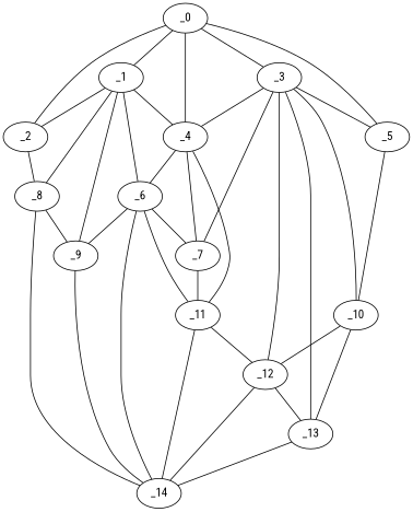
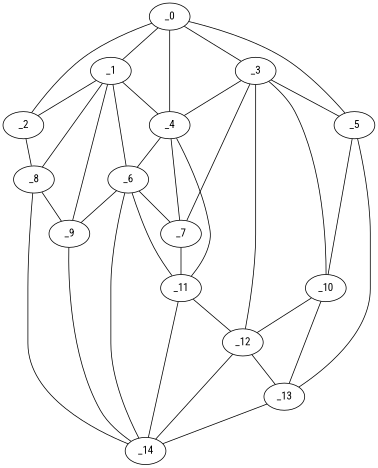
  graph {
    fontname="Roboto Condensed"
    node [fontname="Roboto Condensed" x=77 y=32]
    edge [fontname="Roboto Condensed" valence=2]
    _0 [x=39 y=41]
    _1 [x=45]
    _2 [x=48 y=8]
    _3 [x=62 y=88]
    _4 [x=67 y=66]
    _5 [x=73 y=116]
    _6 [y=61]
    _8 [x=78 y=7]
    _9 [x=82]
    _7 [y=73]
    _10 [x=82 y=99]
    _12 [x=84 y=86]
    _11 [x=83 y=80]
    _13 [x=86 y=119]
    _14 [x=90 y=40]
    _0 -- _1 [valence=1]
    _0 -- _2 [valence=1]
    _0 -- _3
    _0 -- _4
    _0 -- _5 [valence=1]
    _1 -- _2
    _1 -- _4
    _1 -- _6 [valence=1]
    _1 -- _8
    _1 -- _9
    _2 -- _8 [valence=1]
    _3 -- _4
    _3 -- _5
    _3 -- _7 [valence=1]
    _3 -- _10
    _3 -- _12
    _4 -- _6
    _4 -- _7 [valence=1]
    _4 -- _11
    _5 -- _10
-   _3 -- _13 [valence=1]
+   _5 -- _13 [valence=1]
    _6 -- _9 [valence=1]
    _6 -- _7
    _6 -- _11 [valence=1]
    _6 -- _14 [valence=1]
    _8 -- _9
    _8 -- _14 [valence=1]
    _9 -- _14 [valence=1]
    _7 -- _11
    _10 -- _12
    _10 -- _13
    _12 -- _13
    _12 -- _14 [valence=1]
    _11 -- _12
    _11 -- _14
    _13 -- _14 [valence=1]
  }
